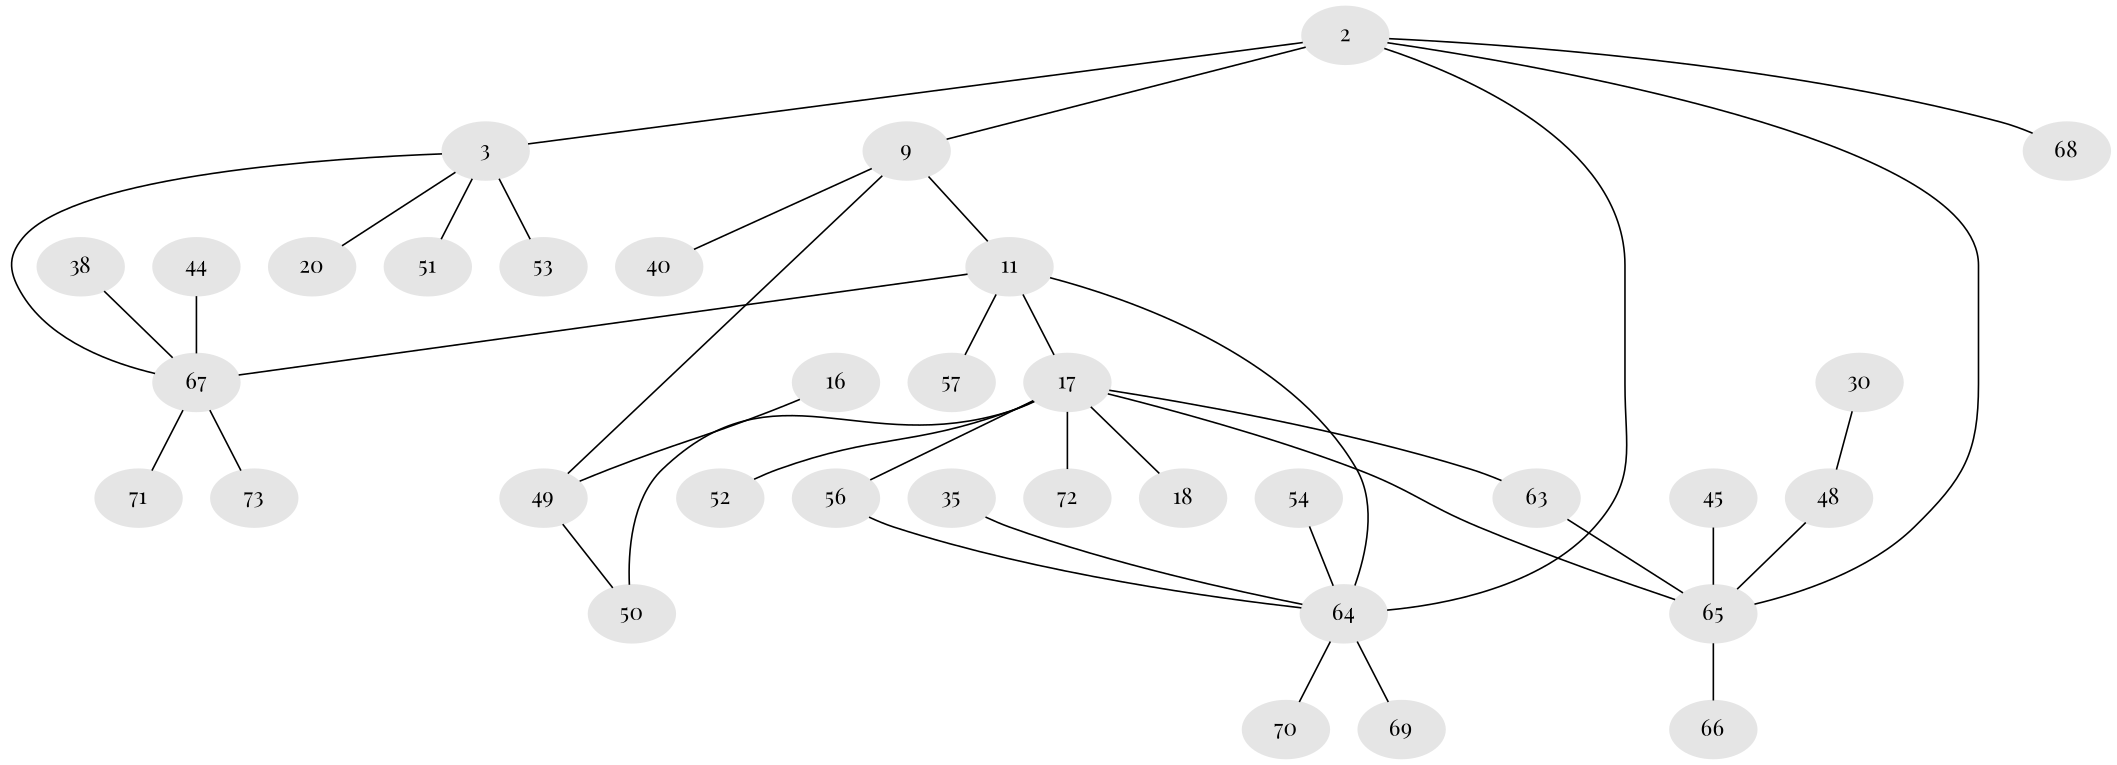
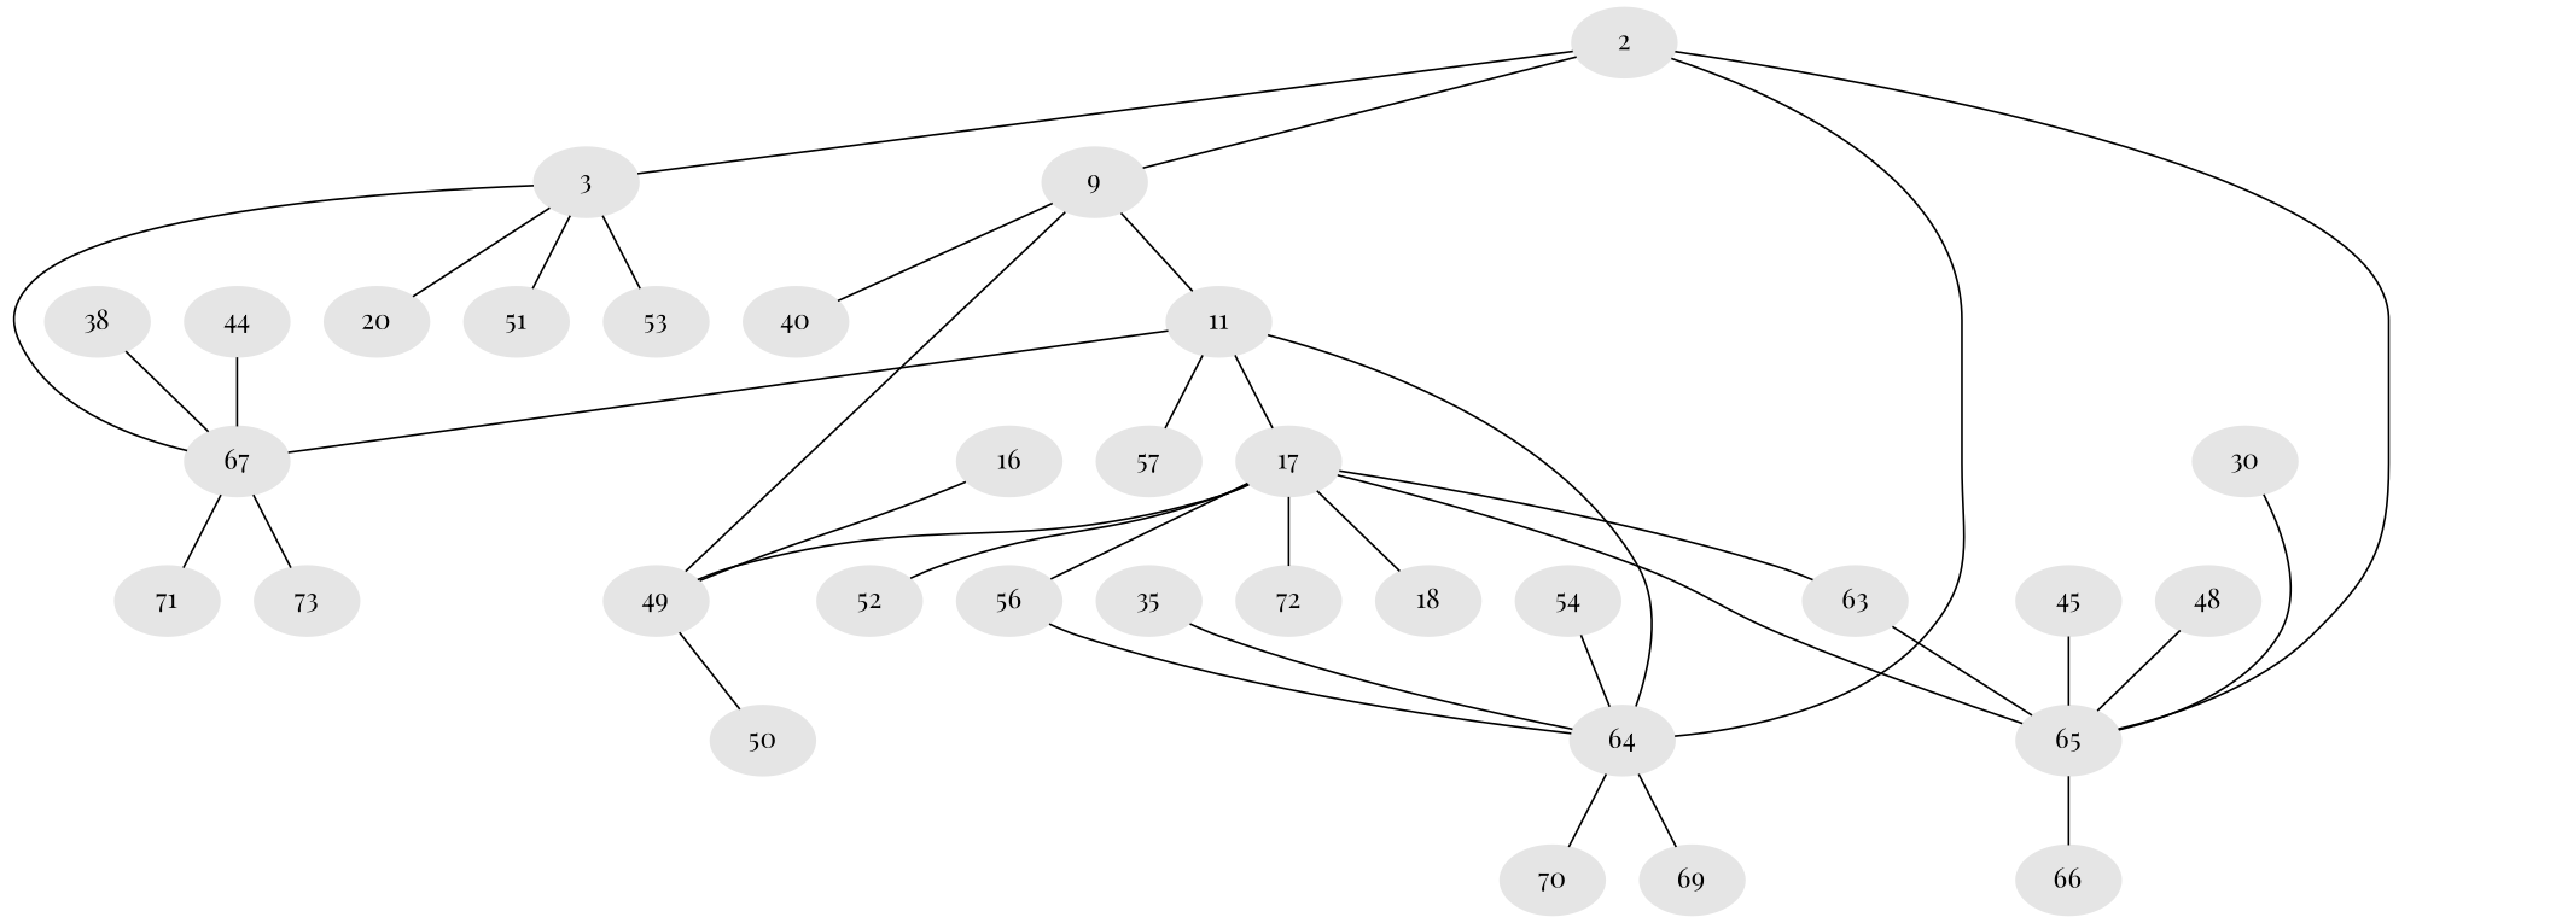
  graph {
    fontname="Playfair Display"
    node [color=gray90 fontname="Playfair Display" style=filled]
    edge [fontname="Playfair Display"]
    3 [super="+1"]
    20
    51
    53 [super="+34"]
    67 [super="+6+25+26"]
    2
    9
    64 [super="+40+47+12+22+28+29"]
    65 [super="+13+27"]
-   68 [super="+62"]
    11 [super="+5"]
    49 [super="+42+46+8"]
    n13 [label=40 super="+59"]
    69
    70
    66
    71 [super="+61"]
    73 [super="+31+36"]
    17 [super="+15"]
    57
    50
    18
    52
    56 [super="+39"]
    63
    72
    16
    30
    35 [super="+19"]
    38
    44
    45 [super="+43"]
    48
    54
    3 -- 20
    3 -- 51
    3 -- 53
    3 -- 67
    67 -- 71
    67 -- 73
    2 -- 3 [weight=2]
    2 -- 9
    2 -- 64
    2 -- 65
-   2 -- 68
    9 -- 11 [weight=2]
    9 -- 49 [weight=2]
    9 -- n13
    64 -- 69
    64 -- 70
    65 -- 66
    11 -- 67 [weight=2]
    11 -- 64 [weight=2]
    11 -- 17 [weight=3]
    11 -- 57
    49 -- 50
    17 -- 65 [weight=2]
-   17 -- 50 [weight=2]
+   17 -- 49 [weight=2]
    17 -- 18
    17 -- 52
    17 -- 56
    17 -- 63
    17 -- 72
    56 -- 64
    63 -- 65
    16 -- 49
-   30 -- 48
+   30 -- 65
    35 -- 64
    38 -- 67
    44 -- 67
    45 -- 65
    48 -- 65
    54 -- 64
  }
